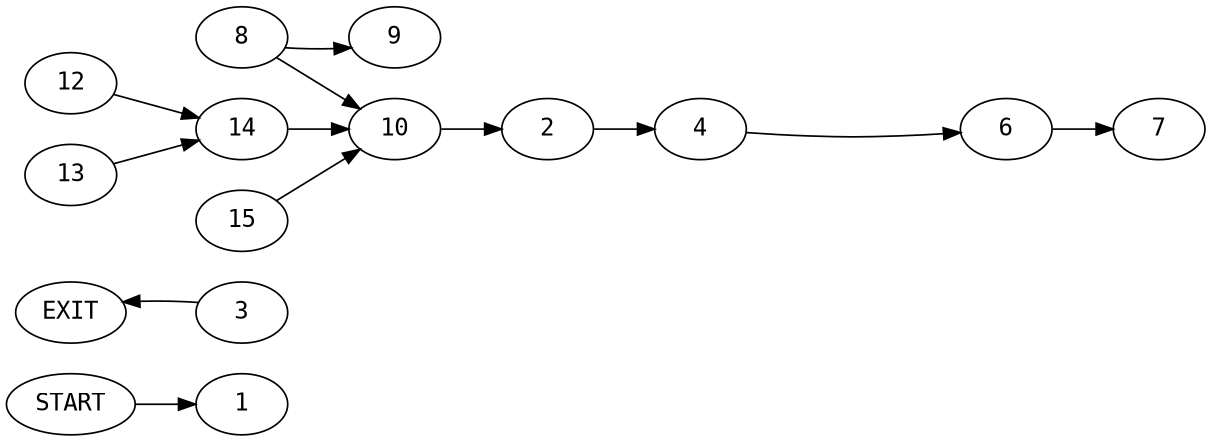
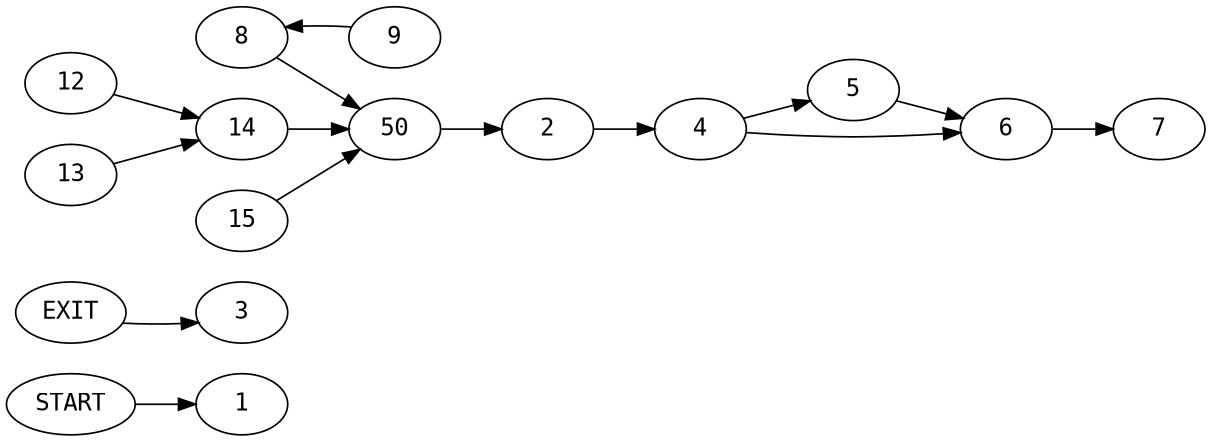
  digraph {
    fontname="DejaVu Sans Mono"
    rankdir=LR
    node [fontname="DejaVu Sans Mono"]
    edge [fontname="DejaVu Sans Mono"]
    n1 [label=START]
    1
    n3 [label=EXIT]
    2
    4
    3
+   5
    6
    7
    8
    9
-   10
+   10 [label=50]
    12
    14
    13
    15
    n1 -> 1
    2 -> 4
+   4 -> 5
    4 -> 6
-   3 -> n3
+   n3 -> 3
+   5 -> 6
    6 -> 7
-   8 -> 9
+   9 -> 8
    8 -> 10
    10 -> 2
    12 -> 14
    14 -> 10
    13 -> 14
    15 -> 10
  }
